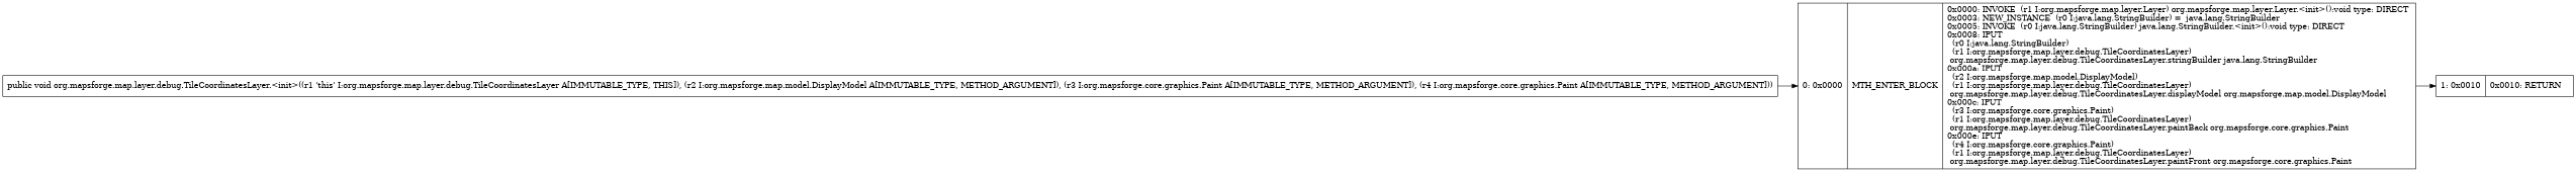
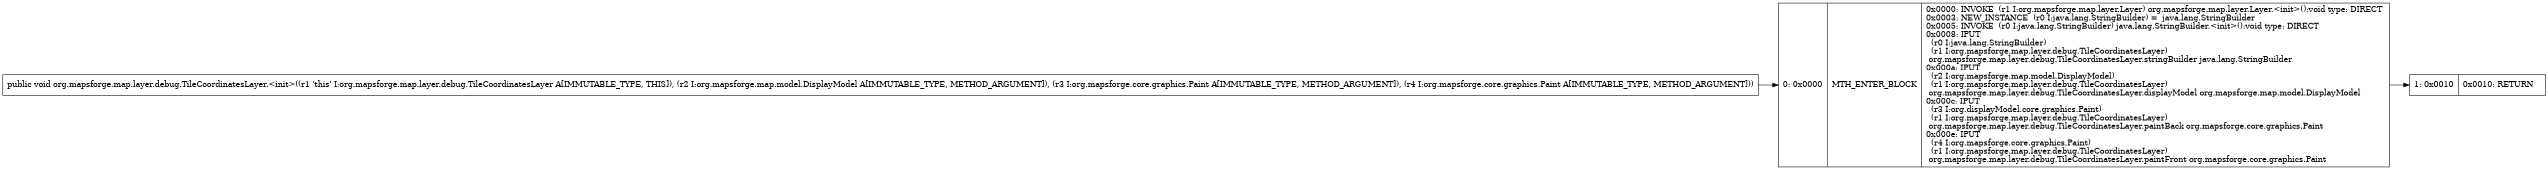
  digraph {
    rankdir=LR
    node [shape=record]
-   n1 [label="{0\:\ 0x0000|MTH_ENTER_BLOCK\l|0x0000: INVOKE  (r1 I:org.mapsforge.map.layer.Layer) org.mapsforge.map.layer.Layer.\<init\>():void type: DIRECT \l0x0003: NEW_INSTANCE  (r0 I:java.lang.StringBuilder) =  java.lang.StringBuilder \l0x0005: INVOKE  (r0 I:java.lang.StringBuilder) java.lang.StringBuilder.\<init\>():void type: DIRECT \l0x0008: IPUT  \l  (r0 I:java.lang.StringBuilder)\l  (r1 I:org.mapsforge.map.layer.debug.TileCoordinatesLayer)\l org.mapsforge.map.layer.debug.TileCoordinatesLayer.stringBuilder java.lang.StringBuilder \l0x000a: IPUT  \l  (r2 I:org.mapsforge.map.model.DisplayModel)\l  (r1 I:org.mapsforge.map.layer.debug.TileCoordinatesLayer)\l org.mapsforge.map.layer.debug.TileCoordinatesLayer.displayModel org.mapsforge.map.model.DisplayModel \l0x000c: IPUT  \l  (r3 I:org.mapsforge.core.graphics.Paint)\l  (r1 I:org.mapsforge.map.layer.debug.TileCoordinatesLayer)\l org.mapsforge.map.layer.debug.TileCoordinatesLayer.paintBack org.mapsforge.core.graphics.Paint \l0x000e: IPUT  \l  (r4 I:org.mapsforge.core.graphics.Paint)\l  (r1 I:org.mapsforge.map.layer.debug.TileCoordinatesLayer)\l org.mapsforge.map.layer.debug.TileCoordinatesLayer.paintFront org.mapsforge.core.graphics.Paint \l}"]
+   n1 [label="{0\:\ 0x0000|MTH_ENTER_BLOCK\l|0x0000: INVOKE  (r1 I:org.mapsforge.map.layer.Layer) org.mapsforge.map.layer.Layer.\<init\>():void type: DIRECT \l0x0003: NEW_INSTANCE  (r0 I:java.lang.StringBuilder) =  java.lang.StringBuilder \l0x0005: INVOKE  (r0 I:java.lang.StringBuilder) java.lang.StringBuilder.\<init\>():void type: DIRECT \l0x0008: IPUT  \l  (r0 I:java.lang.StringBuilder)\l  (r1 I:org.mapsforge.map.layer.debug.TileCoordinatesLayer)\l org.mapsforge.map.layer.debug.TileCoordinatesLayer.stringBuilder java.lang.StringBuilder \l0x000a: IPUT  \l  (r2 I:org.mapsforge.map.model.DisplayModel)\l  (r1 I:org.mapsforge.map.layer.debug.TileCoordinatesLayer)\l org.mapsforge.map.layer.debug.TileCoordinatesLayer.displayModel org.mapsforge.map.model.DisplayModel \l0x000c: IPUT  \l  (r3 I:org.displayModel.core.graphics.Paint)\l  (r1 I:org.mapsforge.map.layer.debug.TileCoordinatesLayer)\l org.mapsforge.map.layer.debug.TileCoordinatesLayer.paintBack org.mapsforge.core.graphics.Paint \l0x000e: IPUT  \l  (r4 I:org.mapsforge.core.graphics.Paint)\l  (r1 I:org.mapsforge.map.layer.debug.TileCoordinatesLayer)\l org.mapsforge.map.layer.debug.TileCoordinatesLayer.paintFront org.mapsforge.core.graphics.Paint \l}"]
    n2 [label="{1\:\ 0x0010|0x0010: RETURN   \l}"]
    n3 [label="{public void org.mapsforge.map.layer.debug.TileCoordinatesLayer.\<init\>((r1 'this' I:org.mapsforge.map.layer.debug.TileCoordinatesLayer A[IMMUTABLE_TYPE, THIS]), (r2 I:org.mapsforge.map.model.DisplayModel A[IMMUTABLE_TYPE, METHOD_ARGUMENT]), (r3 I:org.mapsforge.core.graphics.Paint A[IMMUTABLE_TYPE, METHOD_ARGUMENT]), (r4 I:org.mapsforge.core.graphics.Paint A[IMMUTABLE_TYPE, METHOD_ARGUMENT])) }"]
    n1 -> n2
    n3 -> n1
  }
